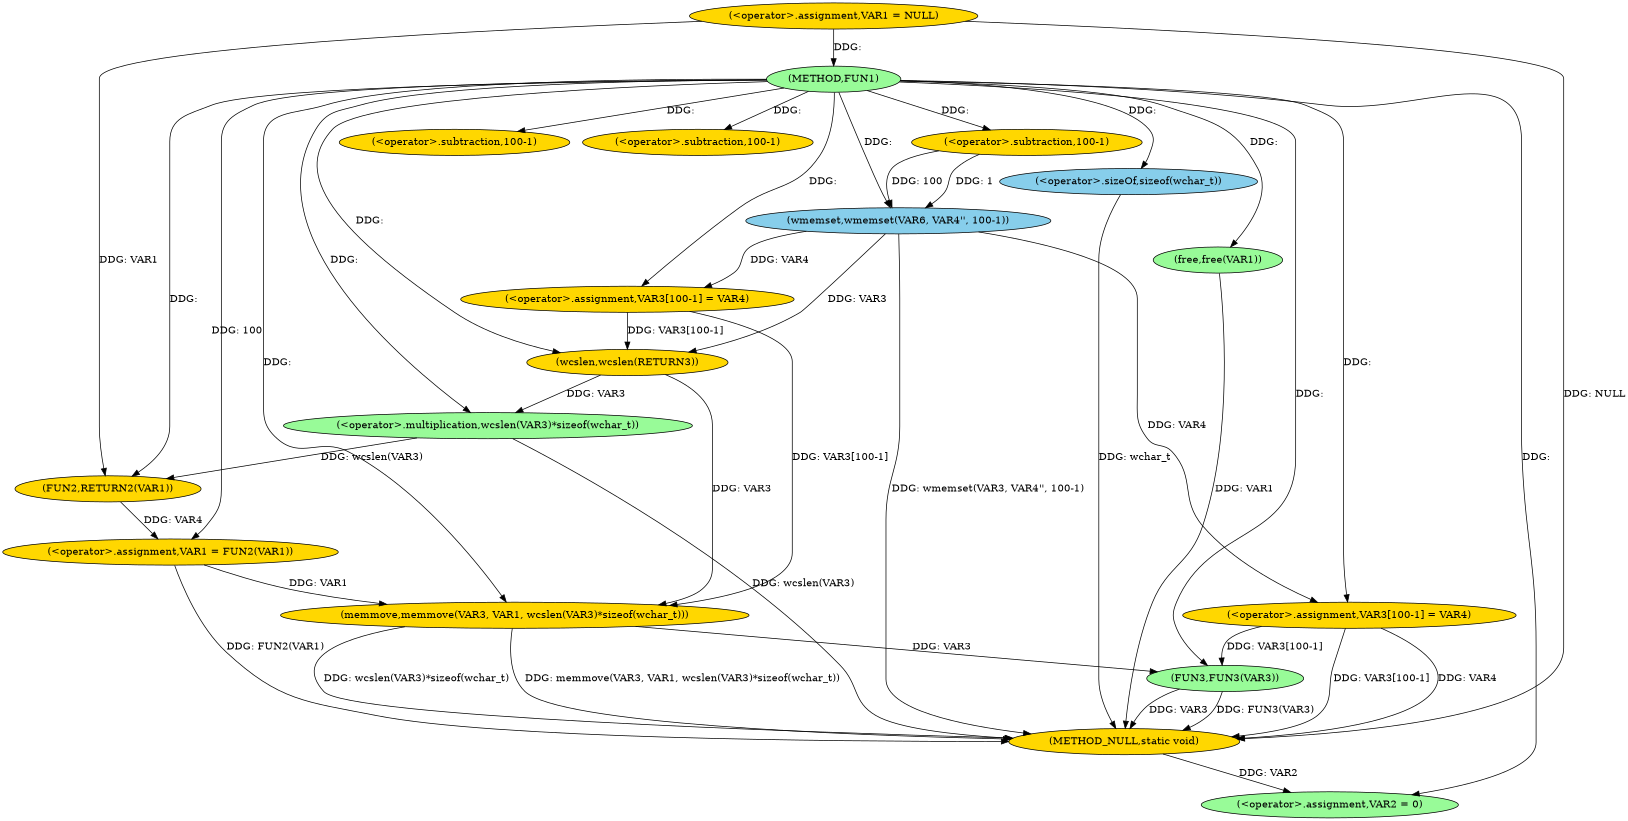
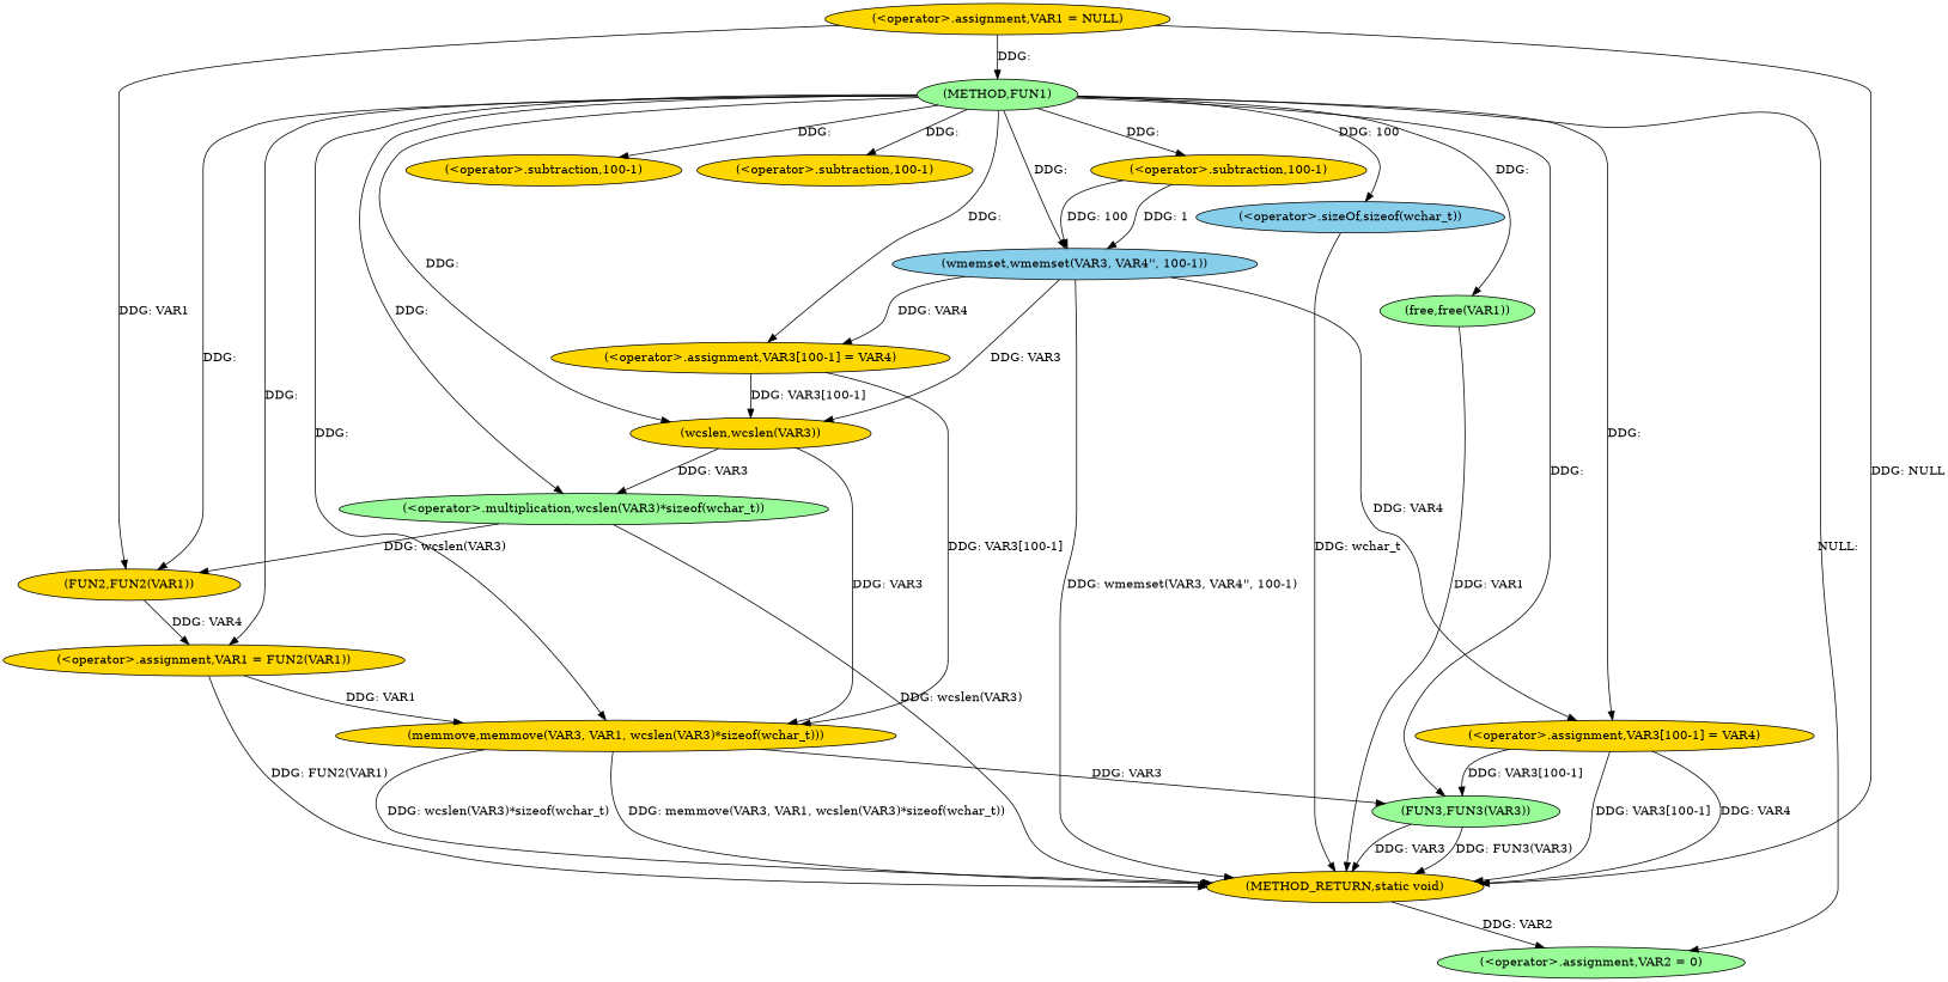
  digraph {
    fontname="DejaVu Serif"
    node [fillcolor=gold fontname="DejaVu Serif" style=filled]
    edge [fontname="DejaVu Serif"]
    n1 [fillcolor=palegreen label="(METHOD,FUN1)"]
    n2 [fillcolor=palegreen label="(<operator>.assignment,VAR2 = 0)"]
    n3 [label="(<operator>.assignment,VAR1 = FUN2(VAR1))"]
-   n4 [label="(FUN2,RETURN2(VAR1))"]
-   n5 [fillcolor=skyblue label="(wmemset,wmemset(VAR6, VAR4'', 100-1))"]
+   n4 [label="(FUN2,FUN2(VAR1))"]
+   n5 [fillcolor=skyblue label="(wmemset,wmemset(VAR3, VAR4'', 100-1))"]
    n6 [label="(<operator>.subtraction,100-1)"]
    n7 [label="(<operator>.assignment,VAR3[100-1] = VAR4)"]
    n8 [label="(<operator>.subtraction,100-1)"]
    n9 [label="(memmove,memmove(VAR3, VAR1, wcslen(VAR3)*sizeof(wchar_t)))"]
    n10 [fillcolor=palegreen label="(<operator>.multiplication,wcslen(VAR3)*sizeof(wchar_t))"]
-   n11 [label="(wcslen,wcslen(RETURN3))"]
+   n11 [label="(wcslen,wcslen(VAR3))"]
    n12 [fillcolor=skyblue label="(<operator>.sizeOf,sizeof(wchar_t))"]
    n13 [label="(<operator>.assignment,VAR3[100-1] = VAR4)"]
    n14 [label="(<operator>.subtraction,100-1)"]
    n15 [fillcolor=palegreen label="(FUN3,FUN3(VAR3))"]
    n16 [fillcolor=palegreen label="(free,free(VAR1))"]
    n17 [label="(<operator>.assignment,VAR1 = NULL)"]
-   n18 [label="(METHOD_NULL,static void)"]
-   n1 -> n2 [label="DDG: "]
-   n1 -> n3 [label="DDG: 100"]
+   n18 [label="(METHOD_RETURN,static void)"]
+   n1 -> n2 [label="NULL: "]
+   n1 -> n3 [label="DDG: "]
    n1 -> n4 [label="DDG: "]
    n1 -> n5 [label="DDG: "]
    n1 -> n6 [label="DDG: "]
    n1 -> n7 [label="DDG: "]
    n1 -> n8 [label="DDG: "]
    n1 -> n9 [label="DDG: "]
    n1 -> n10 [label="DDG: "]
    n1 -> n11 [label="DDG: "]
-   n1 -> n12 [label="DDG: "]
+   n1 -> n12 [label="DDG: 100"]
    n1 -> n13 [label="DDG: "]
    n1 -> n14 [label="DDG: "]
    n1 -> n15 [label="DDG: "]
    n1 -> n16 [label="DDG: "]
    n3 -> n9 [label="DDG: VAR1"]
    n3 -> n18 [label="DDG: FUN2(VAR1)"]
    n4 -> n3 [label="DDG: VAR4"]
    n5 -> n7 [label="DDG: VAR4"]
    n5 -> n11 [label="DDG: VAR3"]
    n5 -> n13 [label="DDG: VAR4"]
    n5 -> n18 [label="DDG: wmemset(VAR3, VAR4'', 100-1)"]
    n6 -> n5 [label="DDG: 100"]
    n6 -> n5 [label="DDG: 1"]
    n7 -> n9 [label="DDG: VAR3[100-1]"]
    n7 -> n11 [label="DDG: VAR3[100-1]"]
    n9 -> n15 [label="DDG: VAR3"]
    n9 -> n18 [label="DDG: memmove(VAR3, VAR1, wcslen(VAR3)*sizeof(wchar_t))"]
    n9 -> n18 [label="DDG: wcslen(VAR3)*sizeof(wchar_t)"]
    n10 -> n4 [label="DDG: wcslen(VAR3)"]
    n10 -> n18 [label="DDG: wcslen(VAR3)"]
    n11 -> n9 [label="DDG: VAR3"]
    n11 -> n10 [label="DDG: VAR3"]
    n12 -> n18 [label="DDG: wchar_t"]
    n13 -> n15 [label="DDG: VAR3[100-1]"]
    n13 -> n18 [label="DDG: VAR4"]
    n13 -> n18 [label="DDG: VAR3[100-1]"]
    n15 -> n18 [label="DDG: VAR3"]
    n15 -> n18 [label="DDG: FUN3(VAR3)"]
    n16 -> n18 [label="DDG: VAR1"]
    n17 -> n1 [label="DDG: "]
    n17 -> n4 [label="DDG: VAR1"]
    n17 -> n18 [label="DDG: NULL"]
    n18 -> n2 [label="DDG: VAR2"]
  }
